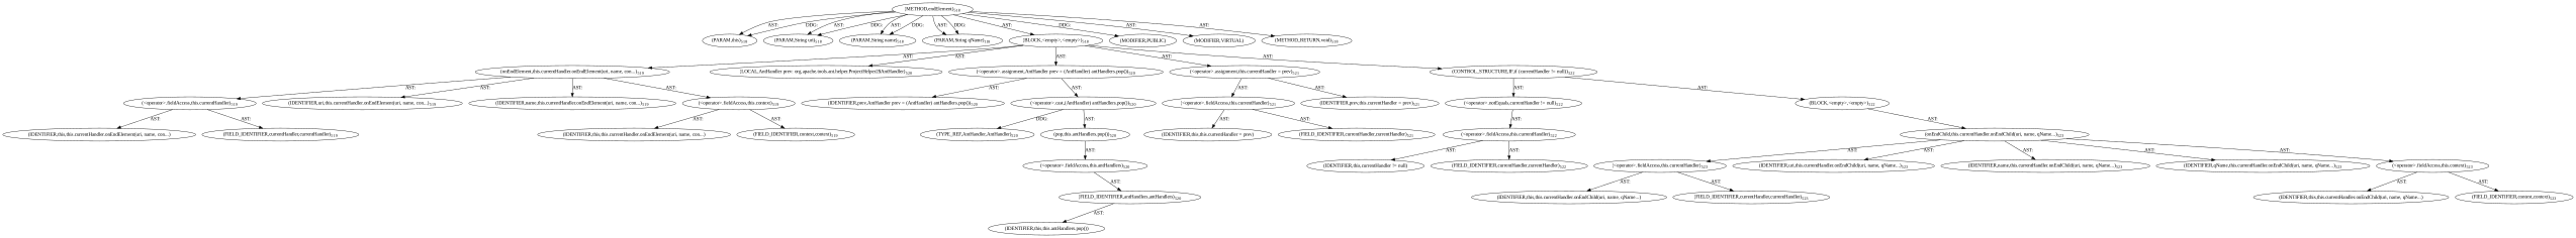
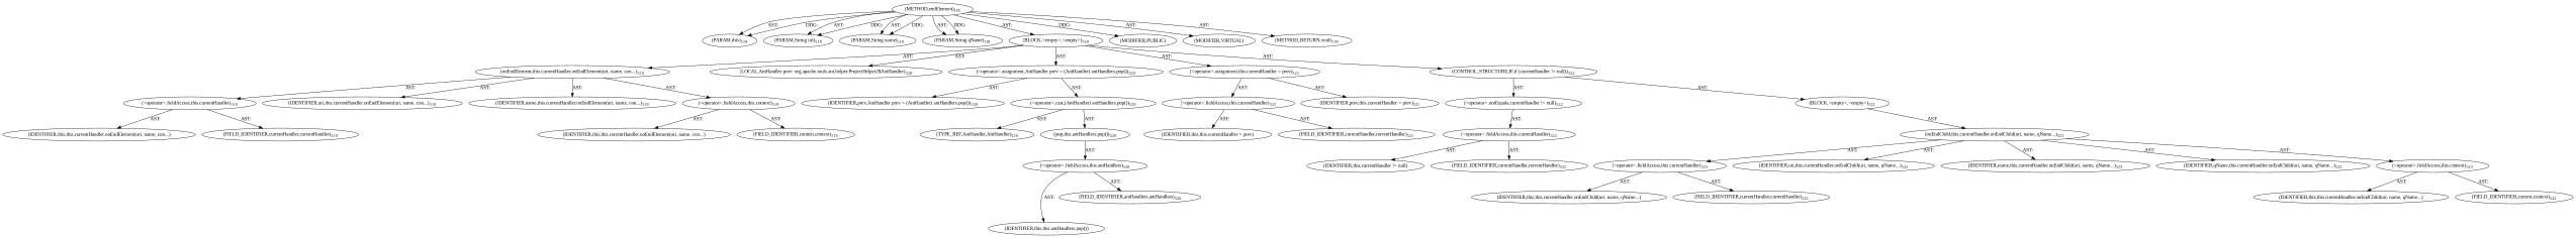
  digraph {
    fontname="Liberation Serif"
    node [fontname="Liberation Serif"]
    edge [fontname="Liberation Serif"]
-   n1 [label=<(METHOD,endElement)<SUB>518</SUB>>]
+   n1 [label=<(METHOD,endElement)<SUB>118</SUB>>]
    n2 [label=<(PARAM,this)<SUB>518</SUB>>]
    n3 [label=<(PARAM,String uri)<SUB>518</SUB>>]
    n4 [label=<(PARAM,String name)<SUB>518</SUB>>]
    n5 [label=<(PARAM,String qName)<SUB>118</SUB>>]
    n6 [label=<(BLOCK,&lt;empty&gt;,&lt;empty&gt;)<SUB>518</SUB>>]
    n7 [label=<(MODIFIER,PUBLIC)>]
    n8 [label=<(MODIFIER,VIRTUAL)>]
    n9 [label=<(METHOD_RETURN,void)<SUB>518</SUB>>]
    n10 [label=<(onEndElement,this.currentHandler.onEndElement(uri, name, con...)<SUB>519</SUB>>]
    n11 [label=<(LOCAL,AntHandler prev: org.apache.tools.ant.helper.ProjectHelper2$AntHandler)<SUB>520</SUB>>]
    n12 [label=<(&lt;operator&gt;.assignment,AntHandler prev = (AntHandler) antHandlers.pop())<SUB>520</SUB>>]
    n13 [label=<(&lt;operator&gt;.assignment,this.currentHandler = prev)<SUB>521</SUB>>]
    n14 [label=<(CONTROL_STRUCTURE,IF,if (currentHandler != null))<SUB>522</SUB>>]
    n15 [label=<(&lt;operator&gt;.fieldAccess,this.currentHandler)<SUB>519</SUB>>]
    n16 [label=<(IDENTIFIER,uri,this.currentHandler.onEndElement(uri, name, con...)<SUB>519</SUB>>]
    n17 [label=<(IDENTIFIER,name,this.currentHandler.onEndElement(uri, name, con...)<SUB>519</SUB>>]
    n18 [label=<(&lt;operator&gt;.fieldAccess,this.context)<SUB>519</SUB>>]
    n19 [label=<(IDENTIFIER,prev,AntHandler prev = (AntHandler) antHandlers.pop())<SUB>520</SUB>>]
    n20 [label=<(&lt;operator&gt;.cast,(AntHandler) antHandlers.pop())<SUB>520</SUB>>]
    n21 [label=<(&lt;operator&gt;.fieldAccess,this.currentHandler)<SUB>521</SUB>>]
    n22 [label=<(IDENTIFIER,prev,this.currentHandler = prev)<SUB>521</SUB>>]
    n23 [label=<(&lt;operator&gt;.notEquals,currentHandler != null)<SUB>522</SUB>>]
    n24 [label=<(BLOCK,&lt;empty&gt;,&lt;empty&gt;)<SUB>522</SUB>>]
    n25 [label=<(IDENTIFIER,this,this.currentHandler.onEndElement(uri, name, con...)>]
    n26 [label=<(FIELD_IDENTIFIER,currentHandler,currentHandler)<SUB>519</SUB>>]
    n27 [label=<(IDENTIFIER,this,this.currentHandler.onEndElement(uri, name, con...)>]
    n28 [label=<(FIELD_IDENTIFIER,context,context)<SUB>519</SUB>>]
    n29 [label=<(TYPE_REF,AntHandler,AntHandler)<SUB>520</SUB>>]
    n30 [label=<(pop,this.antHandlers.pop())<SUB>520</SUB>>]
    n31 [label=<(&lt;operator&gt;.fieldAccess,this.antHandlers)<SUB>520</SUB>>]
    n32 [label=<(IDENTIFIER,this,this.antHandlers.pop())>]
    n33 [label=<(FIELD_IDENTIFIER,antHandlers,antHandlers)<SUB>520</SUB>>]
    n34 [label=<(IDENTIFIER,this,this.currentHandler = prev)>]
    n35 [label=<(FIELD_IDENTIFIER,currentHandler,currentHandler)<SUB>521</SUB>>]
    n36 [label=<(&lt;operator&gt;.fieldAccess,this.currentHandler)<SUB>522</SUB>>]
    n37 [label=<(onEndChild,this.currentHandler.onEndChild(uri, name, qName...)<SUB>523</SUB>>]
    n38 [label=<(IDENTIFIER,this,currentHandler != null)>]
    n39 [label=<(FIELD_IDENTIFIER,currentHandler,currentHandler)<SUB>522</SUB>>]
    n40 [label=<(&lt;operator&gt;.fieldAccess,this.currentHandler)<SUB>523</SUB>>]
    n41 [label=<(IDENTIFIER,uri,this.currentHandler.onEndChild(uri, name, qName...)<SUB>523</SUB>>]
    n42 [label=<(IDENTIFIER,name,this.currentHandler.onEndChild(uri, name, qName...)<SUB>523</SUB>>]
    n43 [label=<(IDENTIFIER,qName,this.currentHandler.onEndChild(uri, name, qName...)<SUB>523</SUB>>]
    n44 [label=<(&lt;operator&gt;.fieldAccess,this.context)<SUB>523</SUB>>]
    n45 [label=<(IDENTIFIER,this,this.currentHandler.onEndChild(uri, name, qName...)>]
    n46 [label=<(FIELD_IDENTIFIER,currentHandler,currentHandler)<SUB>523</SUB>>]
    n47 [label=<(IDENTIFIER,this,this.currentHandler.onEndChild(uri, name, qName...)>]
    n48 [label=<(FIELD_IDENTIFIER,context,context)<SUB>523</SUB>>]
    n1 -> n2 [label="AST: "]
    n1 -> n2 [label="DDG: "]
    n1 -> n3 [label="AST: "]
    n1 -> n3 [label="DDG: "]
    n1 -> n4 [label="AST: "]
    n1 -> n4 [label="DDG: "]
    n1 -> n5 [label="AST: "]
    n1 -> n5 [label="DDG: "]
    n1 -> n6 [label="AST: "]
    n1 -> n7 [label="DDG: "]
    n1 -> n8 [label="AST: "]
    n1 -> n9 [label="AST: "]
    n6 -> n10 [label="AST: "]
    n6 -> n11 [label="AST: "]
    n6 -> n12 [label="AST: "]
    n6 -> n13 [label="AST: "]
    n6 -> n14 [label="AST: "]
    n10 -> n15 [label="AST: "]
    n10 -> n16 [label="AST: "]
    n10 -> n17 [label="AST: "]
    n10 -> n18 [label="AST: "]
    n12 -> n19 [label="AST: "]
    n12 -> n20 [label="AST: "]
    n13 -> n21 [label="AST: "]
    n13 -> n22 [label="AST: "]
    n14 -> n23 [label="AST: "]
    n14 -> n24 [label="AST: "]
    n15 -> n25 [label="AST: "]
    n15 -> n26 [label="AST: "]
    n18 -> n27 [label="AST: "]
    n18 -> n28 [label="AST: "]
-   n20 -> n29 [label="DDG: "]
+   n20 -> n29 [label="AST: "]
    n20 -> n30 [label="AST: "]
    n21 -> n34 [label="AST: "]
    n21 -> n35 [label="AST: "]
    n23 -> n36 [label="AST: "]
    n24 -> n37 [label="AST: "]
    n30 -> n31 [label="AST: "]
-   n33 -> n32 [label="AST: "]
+   n31 -> n32 [label="AST: "]
    n31 -> n33 [label="AST: "]
    n36 -> n38 [label="AST: "]
    n36 -> n39 [label="AST: "]
    n37 -> n40 [label="AST: "]
    n37 -> n41 [label="AST: "]
    n37 -> n42 [label="AST: "]
    n37 -> n43 [label="AST: "]
    n37 -> n44 [label="AST: "]
    n40 -> n45 [label="AST: "]
    n40 -> n46 [label="AST: "]
    n44 -> n47 [label="AST: "]
    n44 -> n48 [label="AST: "]
  }
